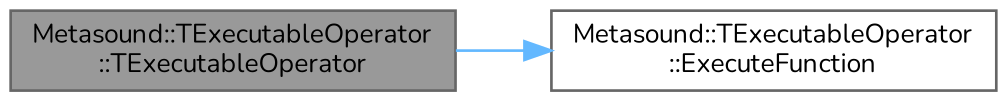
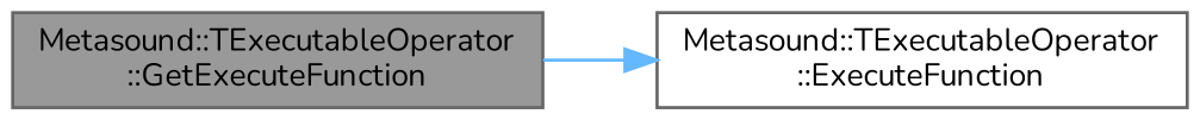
  digraph {
    rankdir=LR
    fontname=Nunito
    node [fontname=Nunito fontsize=10 shape=box style=filled]
-   n1 [color=gray40 fillcolor=grey60 fontcolor=black height=0.2 label="Metasound::TExecutableOperator\l::TExecutableOperator" width=0.4]
+   n1 [color=gray40 fillcolor=grey60 fontcolor=black height=0.2 label="Metasound::TExecutableOperator\l::GetExecuteFunction" width=0.4]
    n2 [color=grey40 fillcolor=white height=0.2 label="Metasound::TExecutableOperator\l::ExecuteFunction" width=0.4]
    n1 -> n2 [color=steelblue1 fontname=Nunito fontsize=10 labelfontname=Helvetica labelfontsize=10 style=solid]
  }
